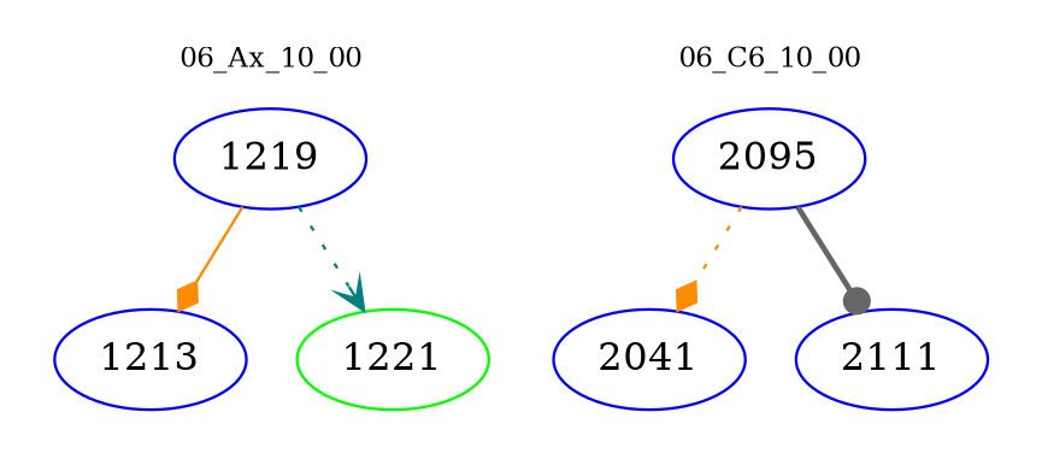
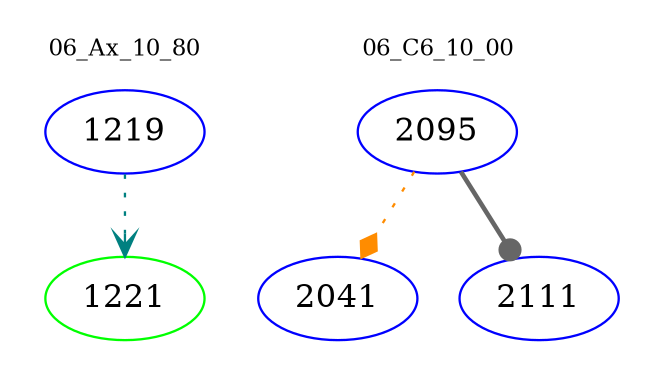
  digraph {
    node [color=blue]
    edge [arrowhead=diamond color=darkorange style=dotted]
    n1 [label=1219]
-   n2 [label=1213]
    n3 [color=green label=1221]
    n4 [label=2095]
    n5 [label=2041]
    n6 [label=2111]
    subgraph cluster_1 {
      color=white
      fontsize=10
-     label="06_Ax_10_00"
+     label="06_Ax_10_80"
      n1
-     n2
      n3
    }
    subgraph cluster_2 {
      color=white
      fontsize=10
      label="06_C6_10_00"
      n4
      n5
      n6
    }
-   n1 -> n2 [style=solid]
    n1 -> n3 [arrowhead=vee color=teal]
    n4 -> n5
    n4 -> n6 [arrowhead=dot color=gray40 style=bold]
  }
